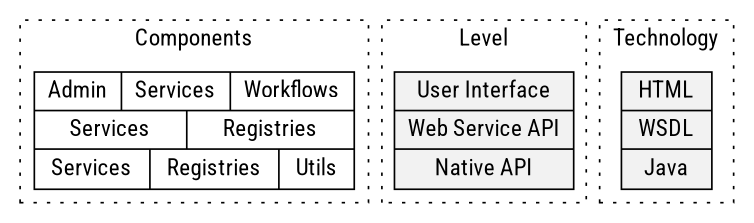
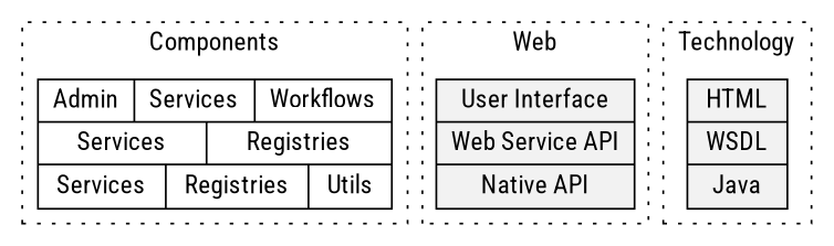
  digraph {
    fontname="Roboto Condensed"
    node [shape=record fontname="Roboto Condensed" fillcolor=gray95 style=filled]
    n1 [label="{{Admin|Services|Workflows}|{Services|Registries}|{Services|Registries|Utils}}" fillcolor="" style=""]
    n2 [label="{User Interface|Web Service API|Native API}"]
    n3 [label="{HTML|WSDL|Java}"]
    subgraph cluster_1 {
      label=Components
      style=dotted
      n1
    }
    subgraph cluster_2 {
-     label=Level
+     label=Web
      style=dotted
      n2
    }
    subgraph cluster_3 {
      label=Technology
      style=dotted
      n3
    }
  }
